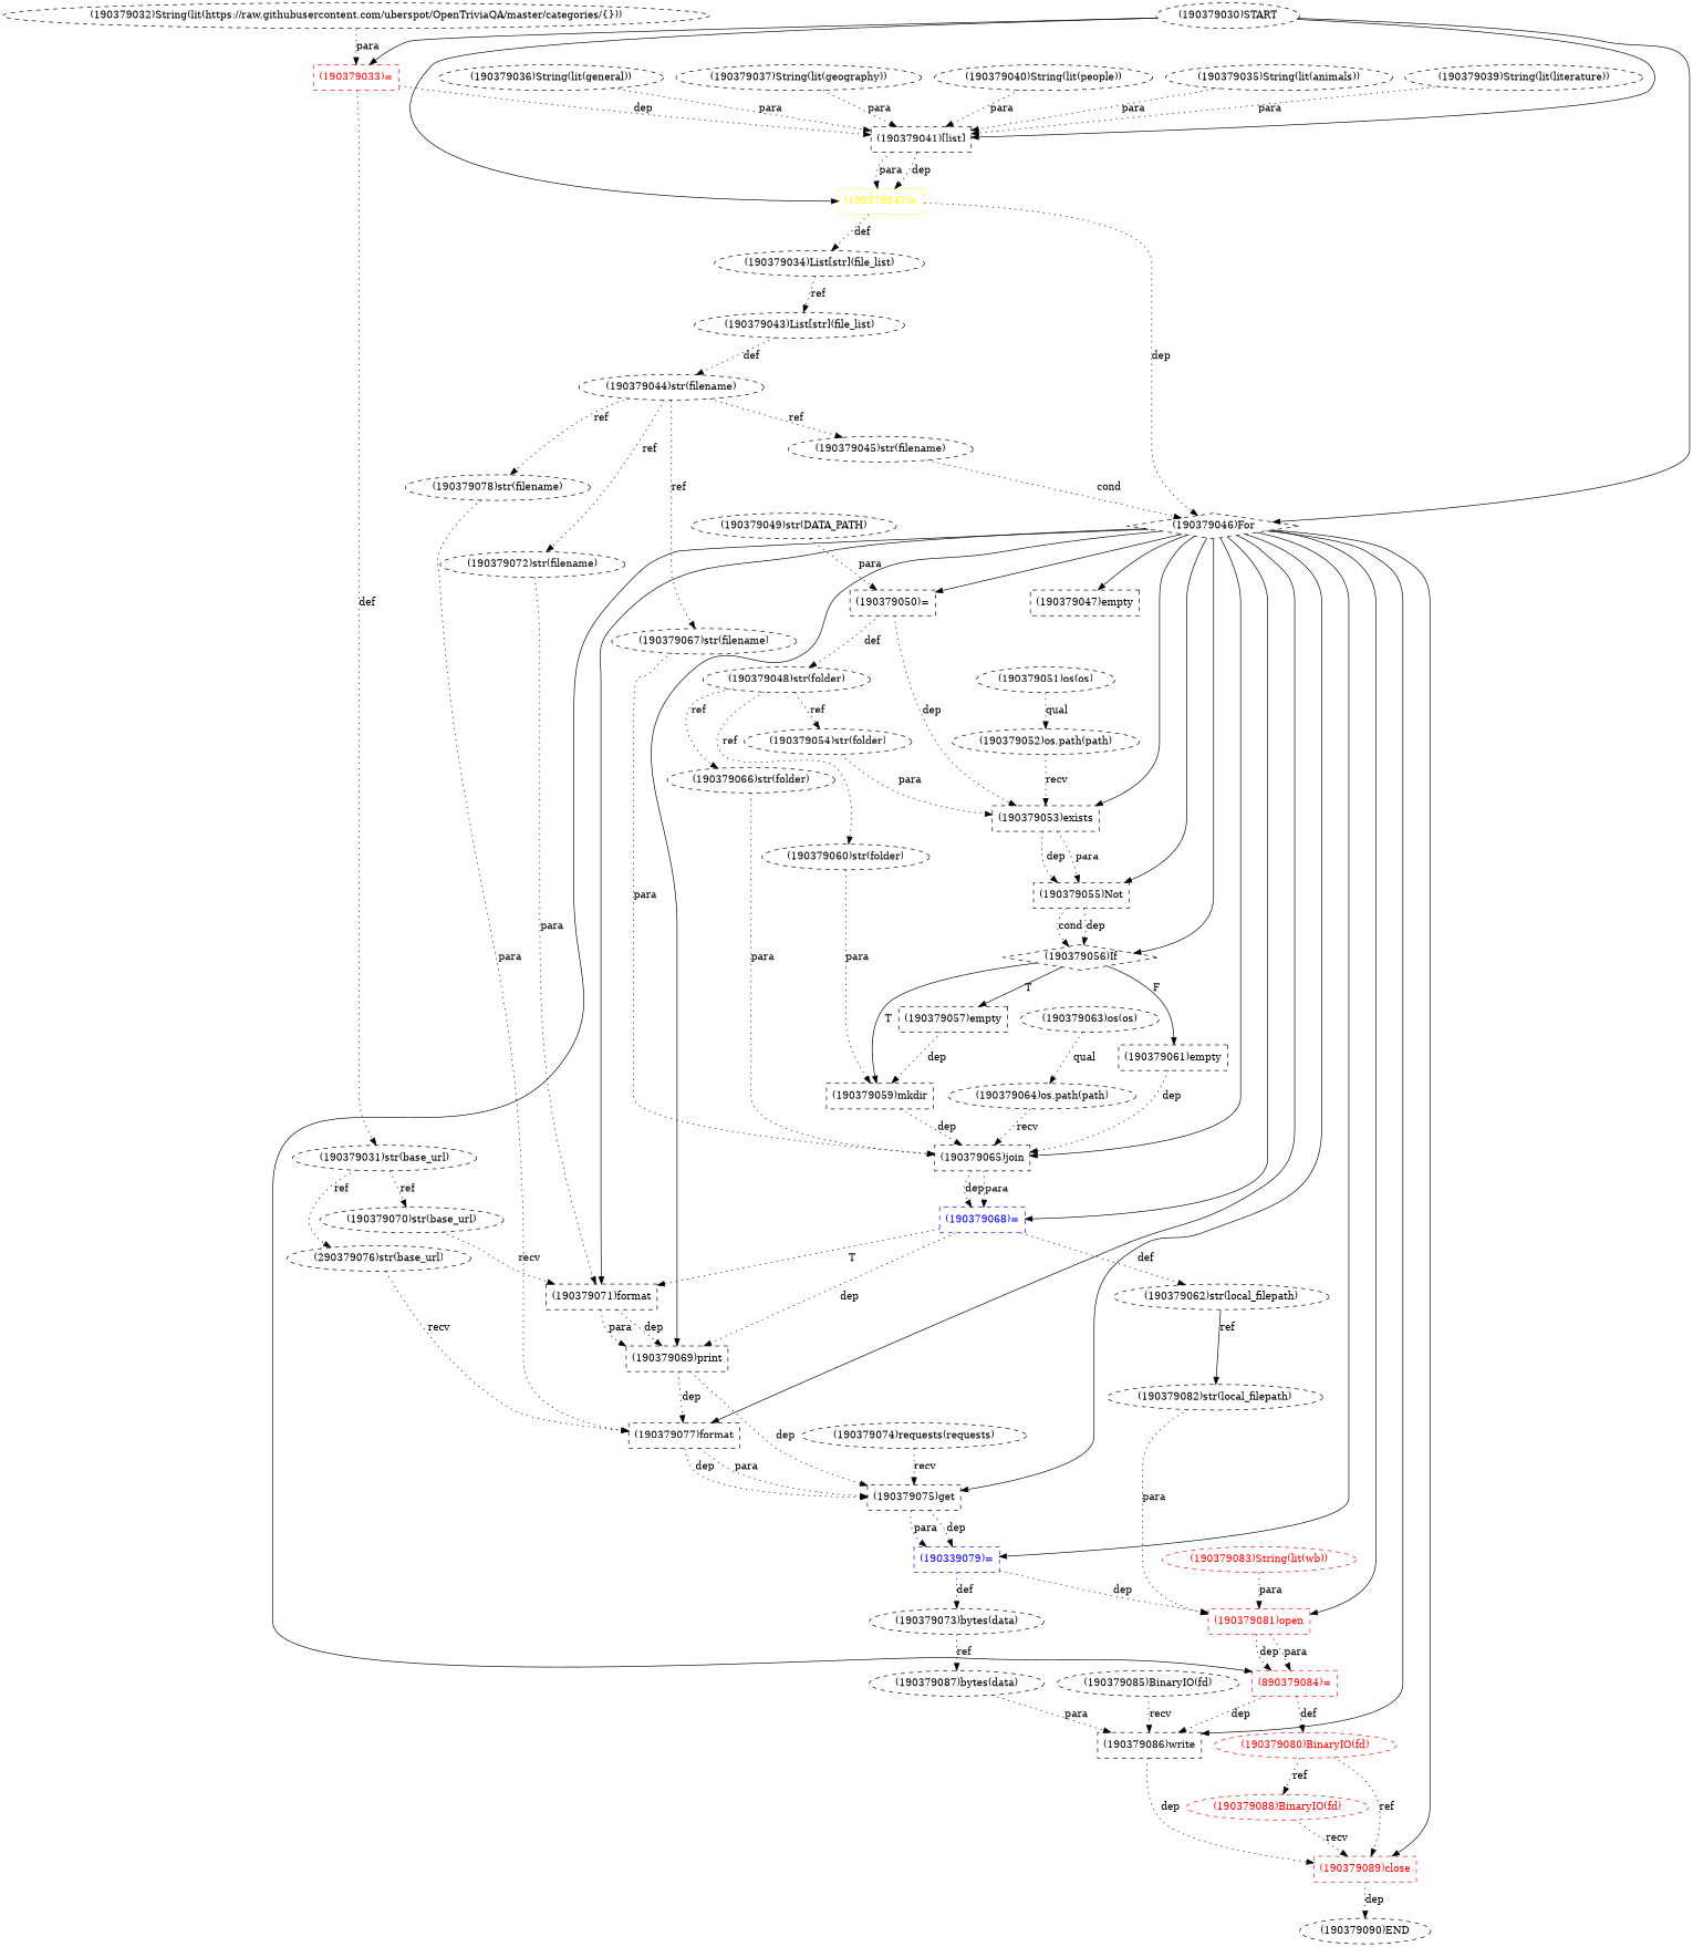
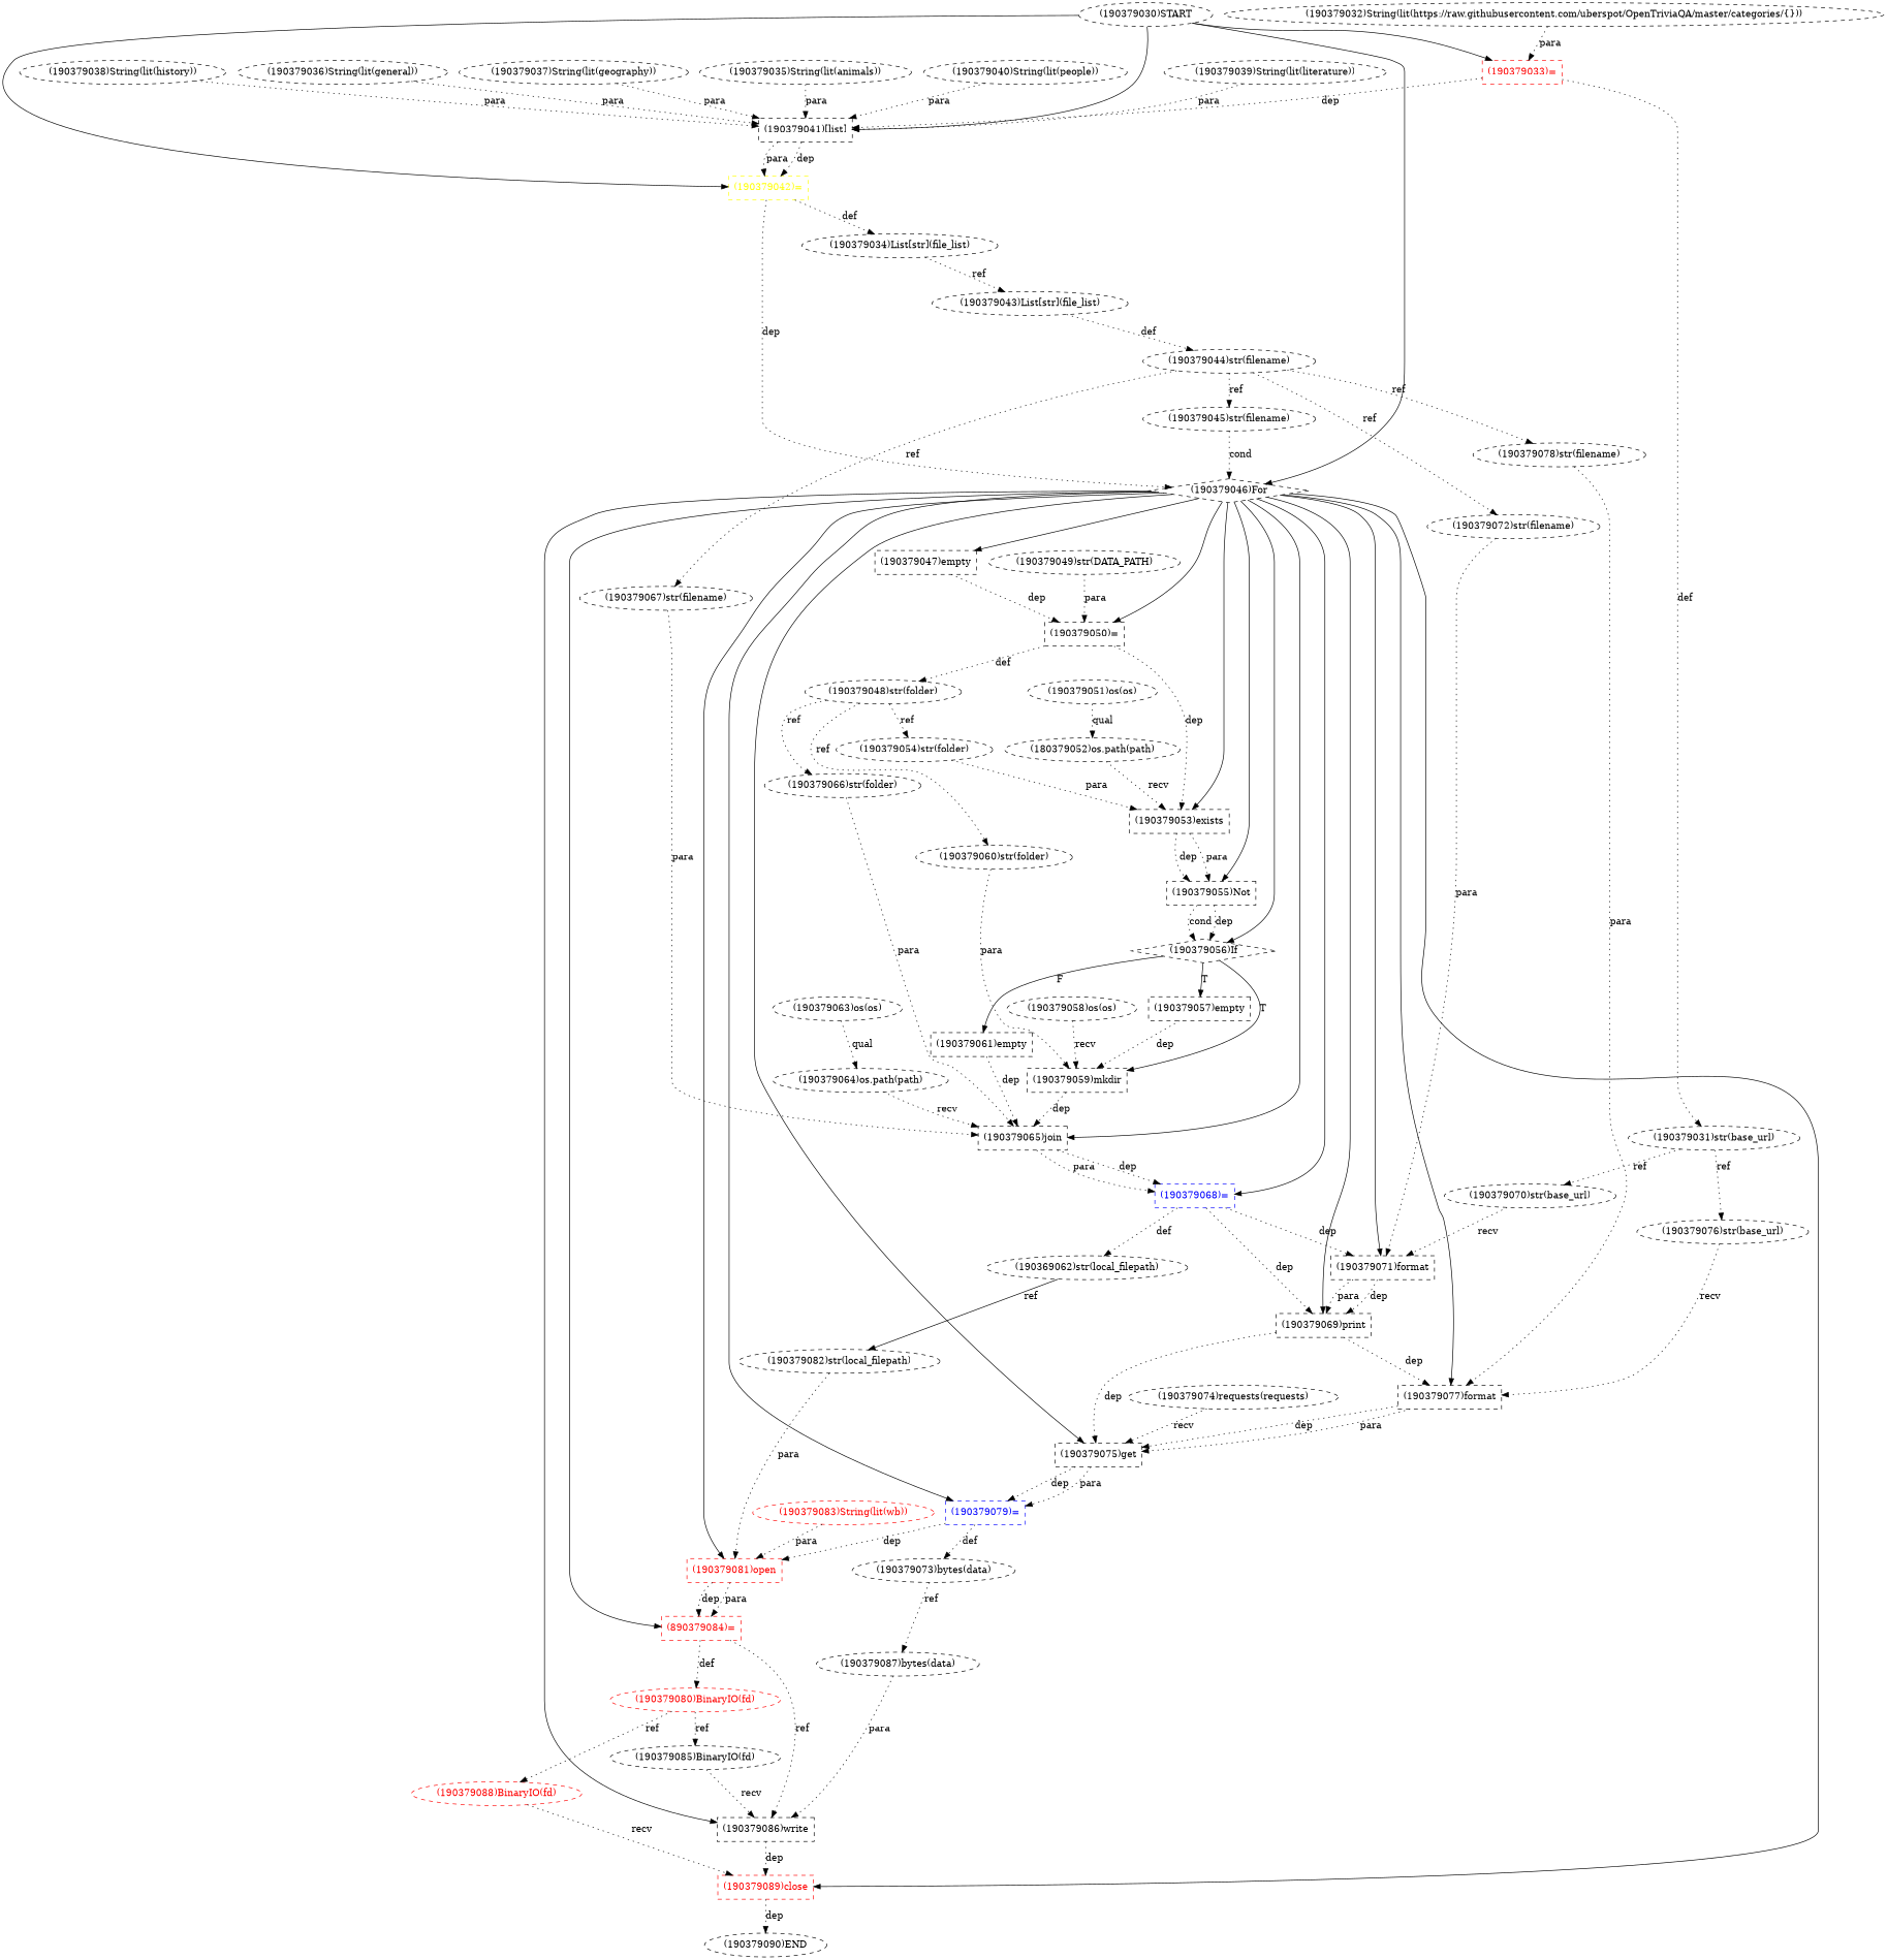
  digraph {
    node [shape=ellipse style=dashed]
    edge [style=dotted]
    n1 [label="(190379085)BinaryIO(fd)"]
    n2 [label="(190379086)write" shape=box]
    n3 [color=red fontcolor=red label="(190379089)close" shape=box]
    n4 [label="(190379049)str(DATA_PATH)"]
    n5 [color=black fontcolor=black label="(190379050)=" shape=box]
    n6 [label="(190379053)exists" shape=box]
    n7 [label="(190379048)str(folder)"]
    n8 [color=red fontcolor=red label="(190379081)open" shape=box]
    n9 [color=red fontcolor=red label="(890379084)=" shape=box]
    n10 [color=red fontcolor=red label="(190379080)BinaryIO(fd)"]
    n11 [label="(190379035)String(lit(animals))"]
    n12 [label="(190379041)[list]" shape=box]
    n13 [color=yellow fontcolor=yellow label="(190379042)=" shape=box]
    n14 [label="(190379066)str(folder)"]
    n15 [label="(190379065)join" shape=box]
    n16 [color=blue fontcolor=blue label="(190379068)=" shape=box]
    n17 [label="(190379078)str(filename)"]
    n18 [label="(190379077)format" shape=box]
    n19 [label="(190379075)get" shape=box]
-   n20 [color=blue fontcolor=blue label="(190339079)=" shape=box]
+   n20 [color=blue fontcolor=blue label="(190379079)=" shape=box]
    n21 [color=red fontcolor=red label="(190379088)BinaryIO(fd)"]
    n22 [label="(190379090)END" shape=""]
    n23 [label="(190379031)str(base_url)"]
-   n24 [label="(290379076)str(base_url)"]
+   n24 [label="(190379076)str(base_url)"]
    n25 [label="(190379070)str(base_url)"]
    n26 [label="(190379071)format" shape=box]
    n27 [label="(190379069)print" shape=box]
-   n28 [label="(190379062)str(local_filepath)"]
+   n28 [label="(190369062)str(local_filepath)"]
    n29 [label="(190379082)str(local_filepath)"]
    n30 [label="(190379032)String(lit(https://raw.githubusercontent.com/uberspot/OpenTriviaQA/master/categories/{}))"]
    n31 [color=red fontcolor=red label="(190379033)=" shape=box]
    n32 [label="(190379044)str(filename)"]
    n33 [label="(190379045)str(filename)"]
    n34 [label="(190379072)str(filename)"]
    n35 [label="(190379067)str(filename)"]
    n36 [label="(190379046)For" shape=diamond]
    n37 [label="(190379034)List[str](file_list)"]
    n38 [label="(190379074)requests(requests)"]
    n39 [label="(190379043)List[str](file_list)"]
    n40 [label="(190379054)str(folder)"]
    n41 [label="(190379055)Not" shape=box]
    n42 [label="(190379056)If" shape=diamond]
    n43 [label="(190379047)empty" shape=box]
    n44 [label="(190379039)String(lit(literature))"]
    n45 [label="(190379061)empty" shape=box]
    n46 [label="(190379060)str(folder)"]
    n47 [label="(190379059)mkdir" shape=box]
-   n48 [label="(190379052)os.path(path)"]
+   n48 [label="(180379052)os.path(path)"]
    n49 [label="(190379057)empty" shape=box]
    n50 [label="(190379063)os(os)"]
    n51 [label="(190379064)os.path(path)"]
+   n52 [label="(190379038)String(lit(history))"]
+   n53 [label="(190379058)os(os)"]
    n54 [label="(190379087)bytes(data)"]
    n55 [label="(190379036)String(lit(general))"]
    n56 [label="(190379073)bytes(data)"]
    n57 [label="(190379037)String(lit(geography))"]
    n58 [label="(190379051)os(os)"]
    n59 [label="(190379030)START" shape=""]
    n60 [label="(190379040)String(lit(people))"]
    n61 [color=red fontcolor=red label="(190379083)String(lit(wb))"]
    n1 -> n2 [label=recv]
    n2 -> n3 [label=dep]
    n3 -> n22 [label=dep]
    n4 -> n5 [label=para]
    n5 -> n6 [label=dep]
    n5 -> n7 [label=def]
    n6 -> n41 [label=dep]
    n6 -> n41 [label=para]
    n7 -> n14 [label=ref]
    n7 -> n40 [label=ref]
    n7 -> n46 [label=ref]
    n8 -> n9 [label=dep]
    n8 -> n9 [label=para]
-   n9 -> n2 [label=dep]
+   n9 -> n2 [label=ref]
    n9 -> n10 [label=def]
-   n10 -> n3 [label=ref]
+   n10 -> n1 [label=ref]
    n10 -> n21 [label=ref]
    n11 -> n12 [label=para]
    n12 -> n13 [label=dep]
    n12 -> n13 [label=para]
    n13 -> n36 [label=dep]
    n13 -> n37 [label=def]
    n14 -> n15 [label=para]
    n15 -> n16 [label=dep]
    n15 -> n16 [label=para]
-   n16 -> n26 [label=T]
+   n16 -> n26 [label=dep]
    n16 -> n27 [label=dep]
    n16 -> n28 [label=def]
    n17 -> n18 [label=para]
    n18 -> n19 [label=dep]
    n18 -> n19 [label=para]
    n19 -> n20 [label=dep]
    n19 -> n20 [label=para]
    n20 -> n8 [label=dep]
    n20 -> n56 [label=def]
    n21 -> n3 [label=recv]
    n23 -> n24 [label=ref]
    n23 -> n25 [label=ref]
    n24 -> n18 [label=recv]
    n25 -> n26 [label=recv]
    n26 -> n27 [label=dep]
    n26 -> n27 [label=para]
    n27 -> n18 [label=dep]
    n27 -> n19 [label=dep]
    n28 -> n29 [label=ref style=solid]
    n29 -> n8 [label=para]
    n30 -> n31 [label=para]
    n31 -> n12 [label=dep]
    n31 -> n23 [label=def]
    n32 -> n17 [label=ref]
    n32 -> n33 [label=ref]
    n32 -> n34 [label=ref]
    n32 -> n35 [label=ref]
    n33 -> n36 [label=cond]
    n34 -> n26 [label=para]
    n35 -> n15 [label=para]
    n36 -> n2 [style=solid]
    n36 -> n3 [style=solid]
    n36 -> n5 [style=solid]
    n36 -> n6 [style=solid]
    n36 -> n8 [style=solid]
    n36 -> n9 [style=solid]
    n36 -> n15 [style=solid]
    n36 -> n16 [style=solid]
    n36 -> n18 [style=solid]
    n36 -> n19 [style=solid]
    n36 -> n20 [style=solid]
    n36 -> n26 [style=solid]
    n36 -> n27 [style=solid]
    n36 -> n41 [style=solid]
    n36 -> n42 [style=solid]
    n36 -> n43 [style=solid]
    n37 -> n39 [label=ref]
    n38 -> n19 [label=recv]
    n39 -> n32 [label=def]
    n40 -> n6 [label=para]
    n41 -> n42 [label=dep]
    n41 -> n42 [label=cond]
    n42 -> n45 [label=F style=""]
    n42 -> n47 [label=T style=""]
    n42 -> n49 [label=T style=""]
+   n43 -> n5 [label=dep]
    n44 -> n12 [label=para]
    n45 -> n15 [label=dep]
    n46 -> n47 [label=para]
    n47 -> n15 [label=dep]
    n48 -> n6 [label=recv]
    n49 -> n47 [label=dep]
    n50 -> n51 [label=qual]
    n51 -> n15 [label=recv]
+   n52 -> n12 [label=para]
+   n53 -> n47 [label=recv]
    n54 -> n2 [label=para]
    n55 -> n12 [label=para]
    n56 -> n54 [label=ref]
    n57 -> n12 [label=para]
    n58 -> n48 [label=qual]
    n59 -> n12 [style=solid]
    n59 -> n13 [style=solid]
    n59 -> n31 [style=solid]
    n59 -> n36 [style=solid]
    n60 -> n12 [label=para]
    n61 -> n8 [label=para]
  }
